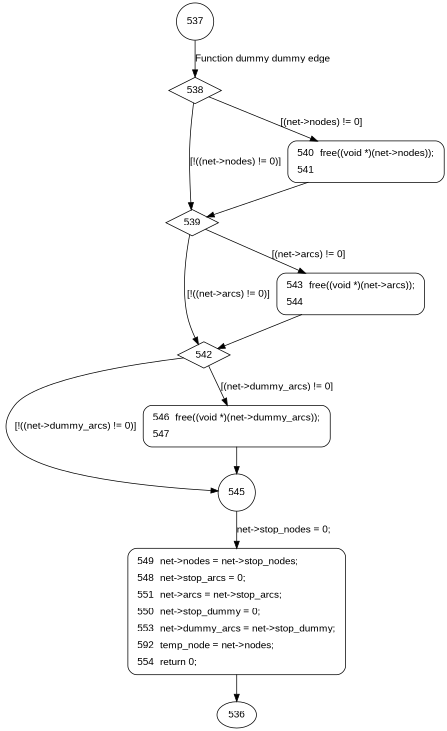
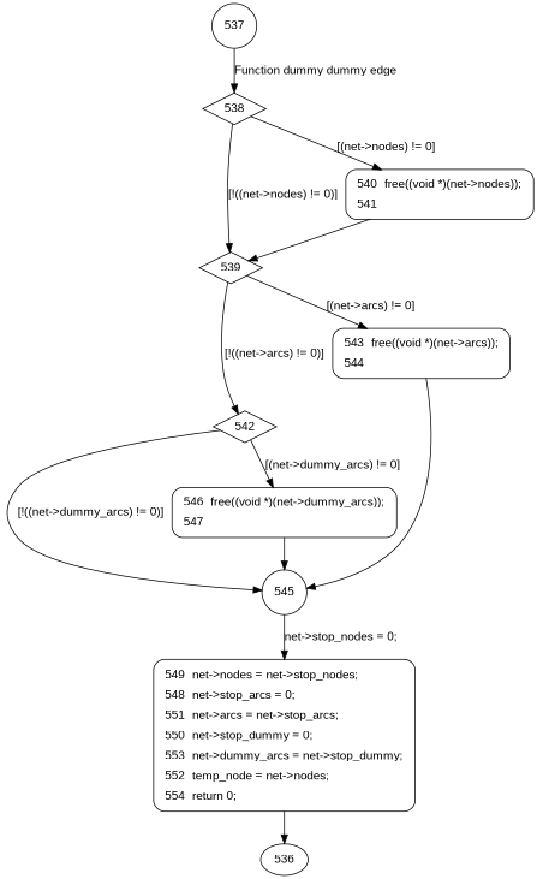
  digraph {
    fontname="Liberation Sans"
    node [fontname="Liberation Sans" shape=Mrecord]
    edge [fontname="Liberation Sans"]
    537 [shape=circle]
    538 [shape=diamond]
    539 [shape=diamond]
    n4 [fillcolor=white label=<<table border="0" cellborder="0" cellpadding="3" bgcolor="white"><tr><td align="right">540</td><td align="left">free((void *)(net-&gt;nodes));</td></tr><tr><td align="right">541</td><td align="left"></td></tr></table>> penwidth=1 style="filled,bold"]
    542 [shape=diamond]
    n6 [fillcolor=white label=<<table border="0" cellborder="0" cellpadding="3" bgcolor="white"><tr><td align="right">543</td><td align="left">free((void *)(net-&gt;arcs));</td></tr><tr><td align="right">544</td><td align="left"></td></tr></table>> penwidth=1 style="filled,bold"]
    545 [shape=circle]
    n8 [fillcolor=white label=<<table border="0" cellborder="0" cellpadding="3" bgcolor="white"><tr><td align="right">546</td><td align="left">free((void *)(net-&gt;dummy_arcs));</td></tr><tr><td align="right">547</td><td align="left"></td></tr></table>> penwidth=1 style="filled,bold"]
-   n9 [fillcolor=white label=<<table border="0" cellborder="0" cellpadding="3" bgcolor="white"><tr><td align="right">549</td><td align="left">net-&gt;nodes = net-&gt;stop_nodes;</td></tr><tr><td align="right">548</td><td align="left">net-&gt;stop_arcs = 0;</td></tr><tr><td align="right">551</td><td align="left">net-&gt;arcs = net-&gt;stop_arcs;</td></tr><tr><td align="right">550</td><td align="left">net-&gt;stop_dummy = 0;</td></tr><tr><td align="right">553</td><td align="left">net-&gt;dummy_arcs = net-&gt;stop_dummy;</td></tr><tr><td align="right">592</td><td align="left">temp_node = net-&gt;nodes;</td></tr><tr><td align="right">554</td><td align="left">return 0;</td></tr></table>> penwidth=1 style="filled,bold"]
+   n9 [fillcolor=white label=<<table border="0" cellborder="0" cellpadding="3" bgcolor="white"><tr><td align="right">549</td><td align="left">net-&gt;nodes = net-&gt;stop_nodes;</td></tr><tr><td align="right">548</td><td align="left">net-&gt;stop_arcs = 0;</td></tr><tr><td align="right">551</td><td align="left">net-&gt;arcs = net-&gt;stop_arcs;</td></tr><tr><td align="right">550</td><td align="left">net-&gt;stop_dummy = 0;</td></tr><tr><td align="right">553</td><td align="left">net-&gt;dummy_arcs = net-&gt;stop_dummy;</td></tr><tr><td align="right">552</td><td align="left">temp_node = net-&gt;nodes;</td></tr><tr><td align="right">554</td><td align="left">return 0;</td></tr></table>> penwidth=1 style="filled,bold"]
    536 [shape=""]
    537 -> 538 [label="Function dummy dummy edge"]
    538 -> 539 [label="[!((net->nodes) != 0)]"]
    538 -> n4 [label="[(net->nodes) != 0]"]
    539 -> 542 [label="[!((net->arcs) != 0)]"]
    539 -> n6 [label="[(net->arcs) != 0]"]
    n4 -> 539
    542 -> 545 [label="[!((net->dummy_arcs) != 0)]"]
    542 -> n8 [label="[(net->dummy_arcs) != 0]"]
-   n6 -> 542
+   n6 -> 545
    545 -> n9 [label="net->stop_nodes = 0;"]
    n8 -> 545
    n9 -> 536
  }
